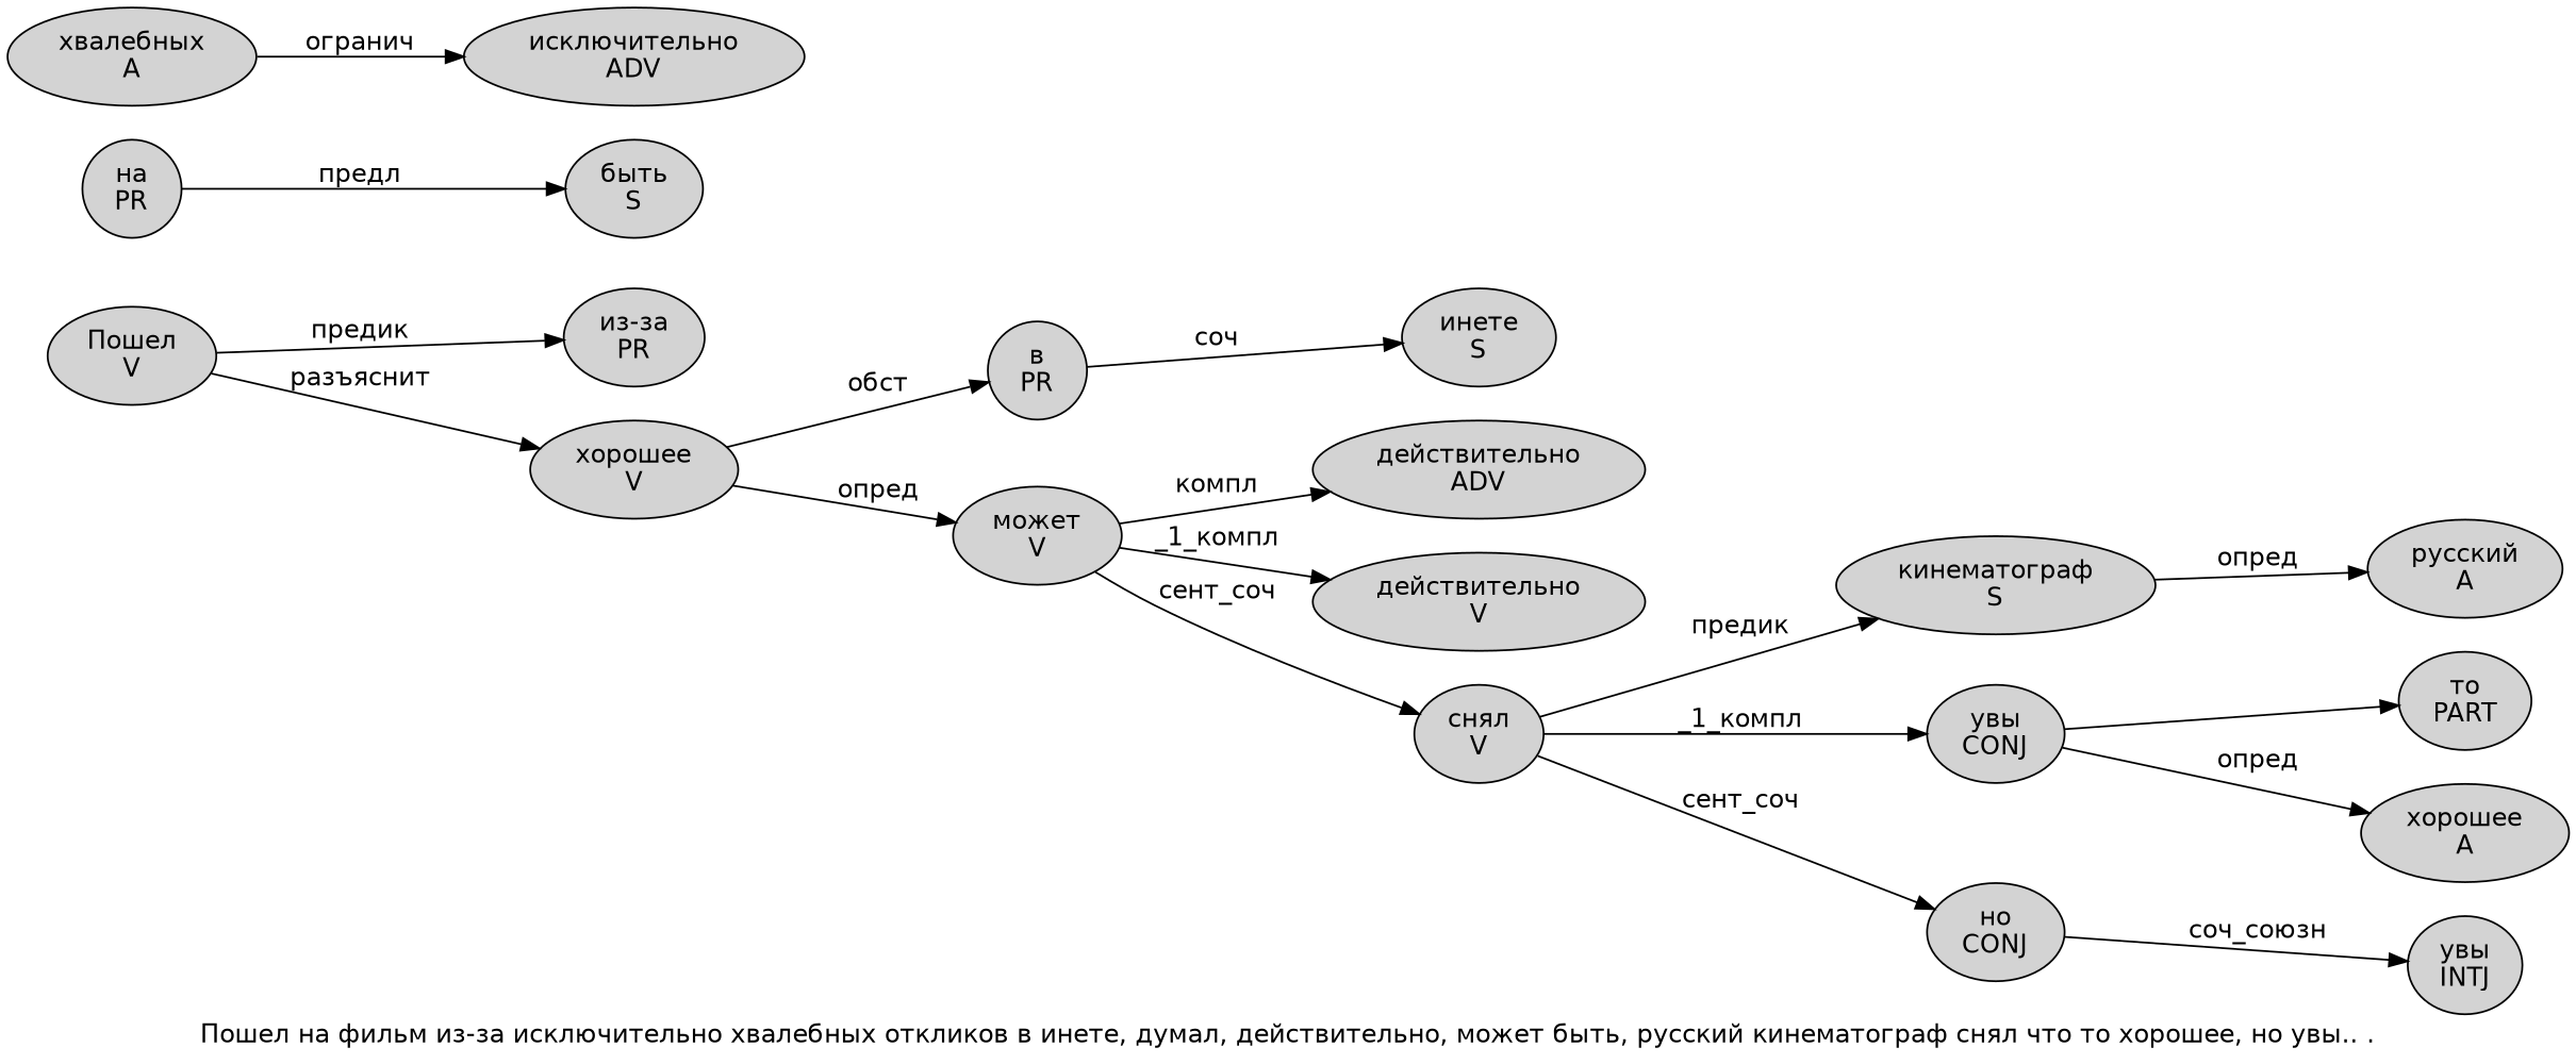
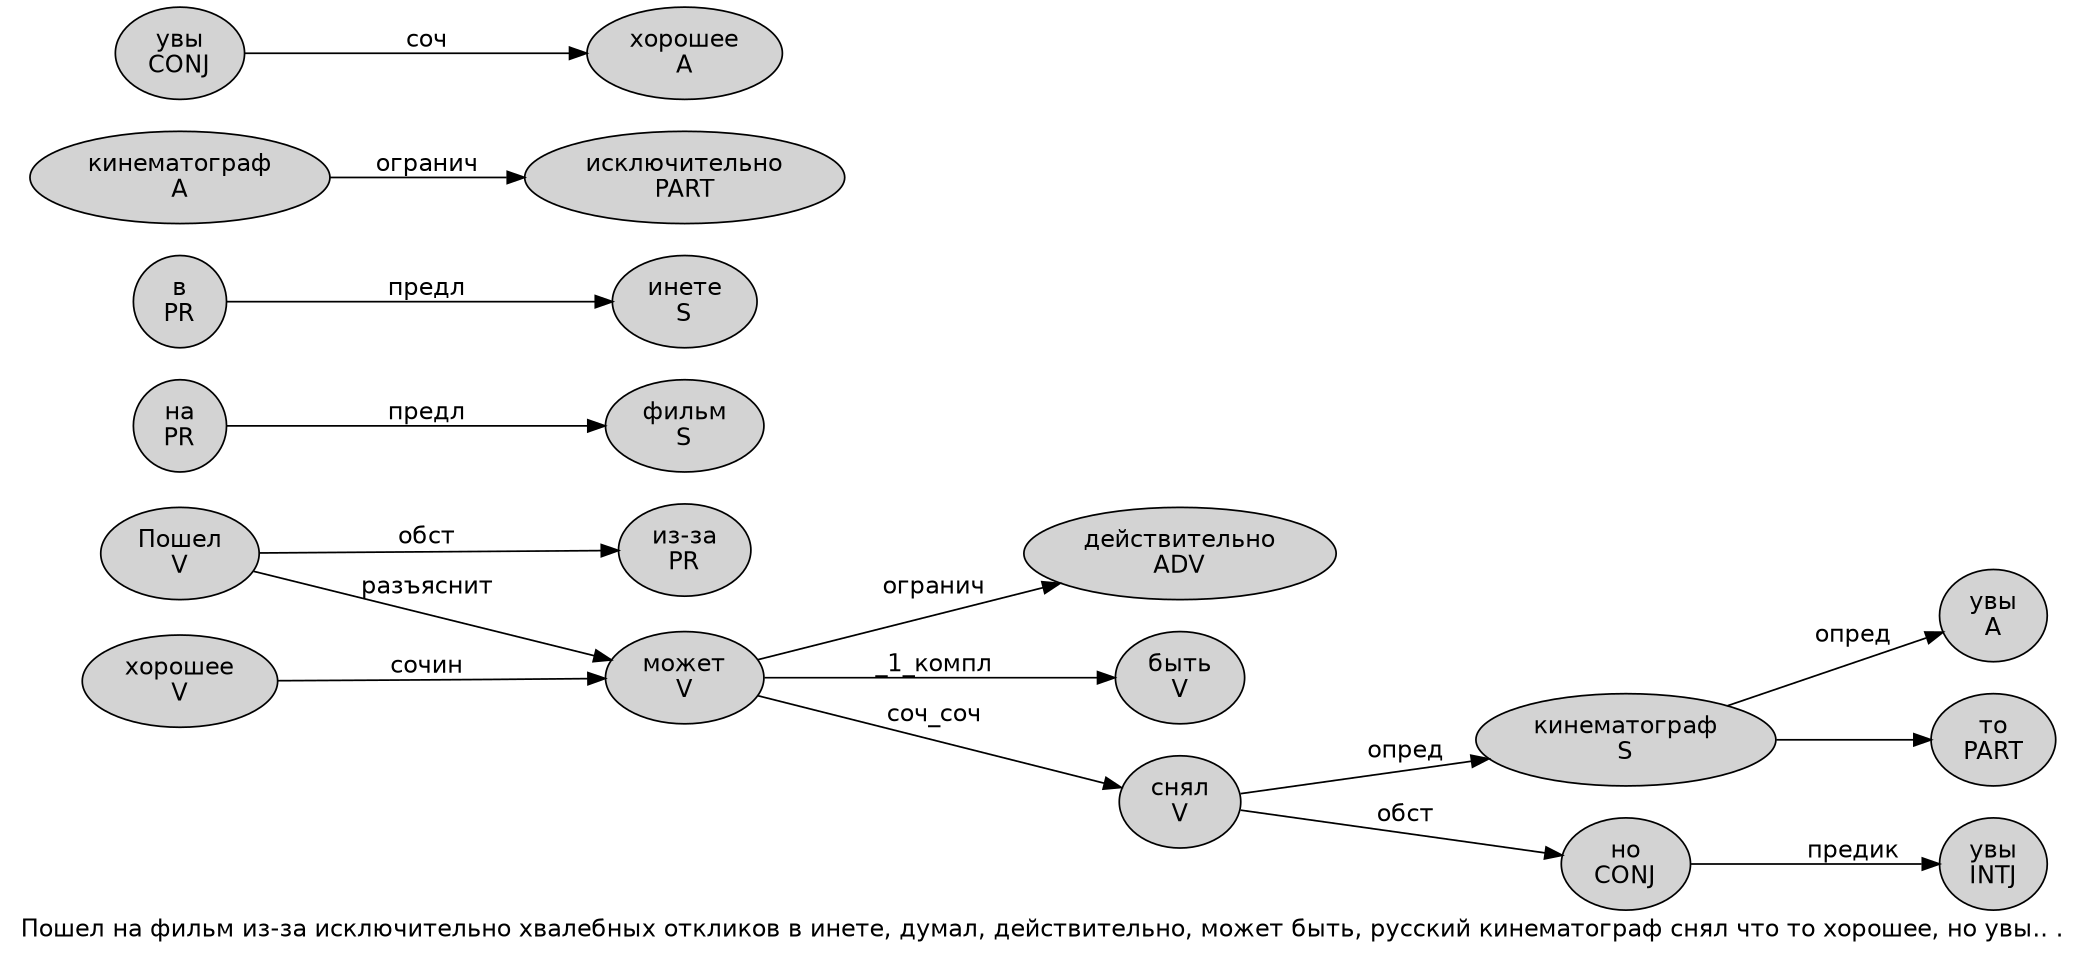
  digraph {
    fontname="DejaVu Sans"
    label="Пошел на фильм из-за исключительно хвалебных откликов в инете, думал, действительно, может быть, русский кинематограф снял что то хорошее, но увы.. ."
    rankdir=LR
    node [fillcolor=lightgray fontname="DejaVu Sans" penwidth=1 shape=ellipse style=filled]
    edge [fontname="DejaVu Sans"]
    n1 [label="Пошел\nV"]
    n2 [label="из-за\nPR"]
    n3 [label="хорошее\nV"]
    n4 [label="на\nPR"]
-   n5 [label="быть\nS"]
+   n5 [label="фильм\nS"]
    n6 [label="в\nPR"]
    n7 [label="может\nV"]
-   n8 [label="исключительно\nADV"]
-   n9 [label="хвалебных\nA"]
+   n8 [label="исключительно\nPART"]
+   n9 [label="кинематограф\nA"]
    n10 [label="инете\nS"]
    n11 [label="действительно\nADV"]
-   n12 [label="действительно\nV"]
+   n12 [label="быть\nV"]
    n13 [label="снял\nV"]
    n14 [label="кинематограф\nS"]
    n15 [label="увы\nCONJ"]
    n16 [label="но\nCONJ"]
-   n17 [label="русский\nA"]
+   n17 [label="увы\nA"]
    n18 [label="то\nPART"]
    n19 [label="хорошее\nA"]
    n20 [label="увы\nINTJ"]
-   n1 -> n2 [label="предик"]
-   n1 -> n3 [label="разъяснит"]
-   n3 -> n6 [label="обст"]
-   n3 -> n7 [label="опред"]
+   n1 -> n2 [label="обст"]
+   n1 -> n7 [label="разъяснит"]
+   n3 -> n7 [label="сочин"]
    n4 -> n5 [label="предл"]
-   n6 -> n10 [label="соч"]
-   n7 -> n11 [label="компл"]
+   n6 -> n10 [label="предл"]
+   n7 -> n11 [label="огранич"]
    n7 -> n12 [label="_1_компл"]
-   n7 -> n13 [label="сент_соч"]
+   n7 -> n13 [label="соч_соч"]
    n9 -> n8 [label="огранич"]
-   n13 -> n14 [label="предик"]
-   n13 -> n15 [label="_1_компл"]
-   n13 -> n16 [label="сент_соч"]
+   n13 -> n14 [label="опред"]
+   n13 -> n16 [label="обст"]
    n14 -> n17 [label="опред"]
-   n15 -> n18
-   n15 -> n19 [label="опред"]
-   n16 -> n20 [label="соч_союзн"]
+   n14 -> n18
+   n15 -> n19 [label="соч"]
+   n16 -> n20 [label="предик"]
  }
